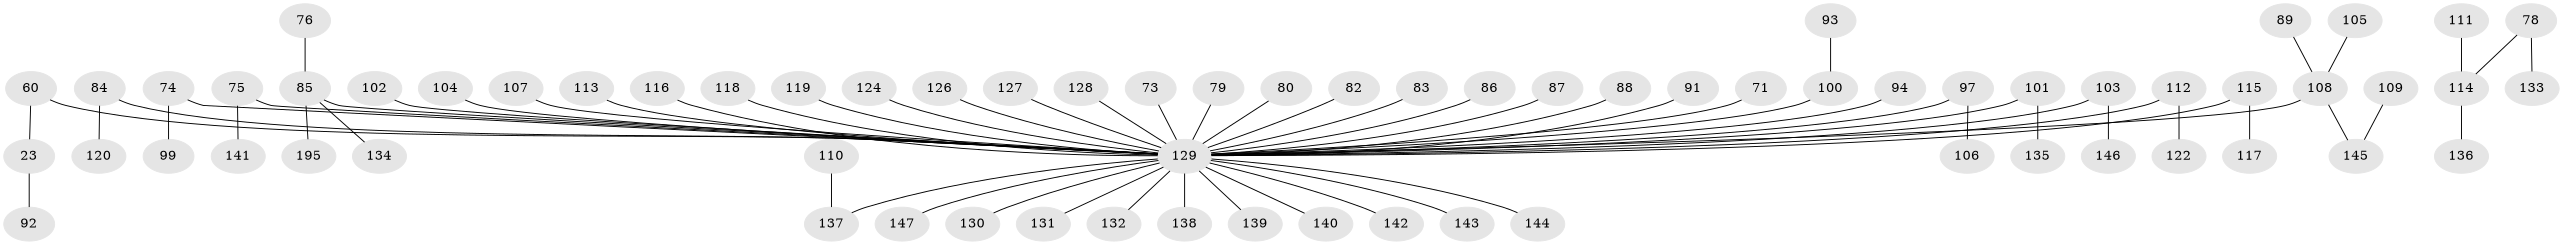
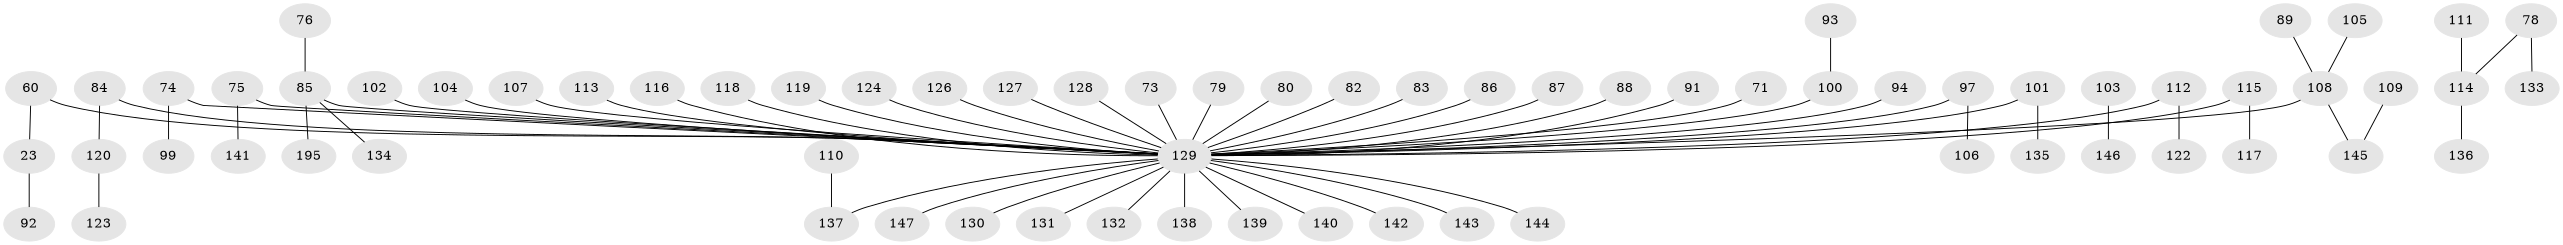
  graph {
    node [color=gray90 style=filled]
    60 [super="+43"]
    n2 [label=23]
    129 [super="+6+9+1+10+50+25+18+5+24+23+13+29+56+30+42+44+57+49+39+51+77+58+53+98+62+61+55+95+59"]
    92
    137 [super="+35"]
    130
    131
    132
    138
    139
    140
    142
    143
    144
    147
    71
    73
    74
    99
    75
    141
    85 [super="+45+67"]
    n23 [label=195]
    134
    76
    114 [super="+66"]
    136
    78
    133
    79
    80
    82
    83
    84
    120
+   123
    86
    87
    88
    108 [super="+65+52+69"]
    145 [super="+70"]
    89
    91
    100 [super="+8+22+47"]
    93
    94
    97 [super="+96"]
    106
    101 [super="+81"]
    135
    102
    103 [super="+11+54+72"]
    146
    104
    105
    107
    109
    110
    111
    112
    122
    113
    115
    117
    116
    118
    119
    124
    126
    127
    128
    60 -- n2
    60 -- 129
    n2 -- 92
    129 -- 137
    129 -- 130
    129 -- 131
    129 -- 132
    129 -- 138
    129 -- 139
    129 -- 140
    129 -- 142
    129 -- 143
    129 -- 144
    129 -- 147
    71 -- 129
    73 -- 129
    74 -- 129
    74 -- 99
    75 -- 129
    75 -- 141
    85 -- 129
    85 -- n23
    85 -- 134
    76 -- 85
    114 -- 136
    78 -- 114
    78 -- 133
    79 -- 129
    80 -- 129
    82 -- 129
    83 -- 129
    84 -- 129
    84 -- 120
+   120 -- 123
    86 -- 129
    87 -- 129
    88 -- 129
    108 -- 129
    108 -- 145
    89 -- 108
    91 -- 129
    100 -- 129
    93 -- 100
    94 -- 129
    97 -- 129
    97 -- 106
    101 -- 129
    101 -- 135
    102 -- 129
-   103 -- 129
    103 -- 146
    104 -- 129
    105 -- 108
    107 -- 129
    109 -- 145
    110 -- 137
    111 -- 114
    112 -- 129
    112 -- 122
    113 -- 129
    115 -- 129
    115 -- 117
    116 -- 129
    118 -- 129
    119 -- 129
    124 -- 129
    126 -- 129
    127 -- 129
    128 -- 129
  }
